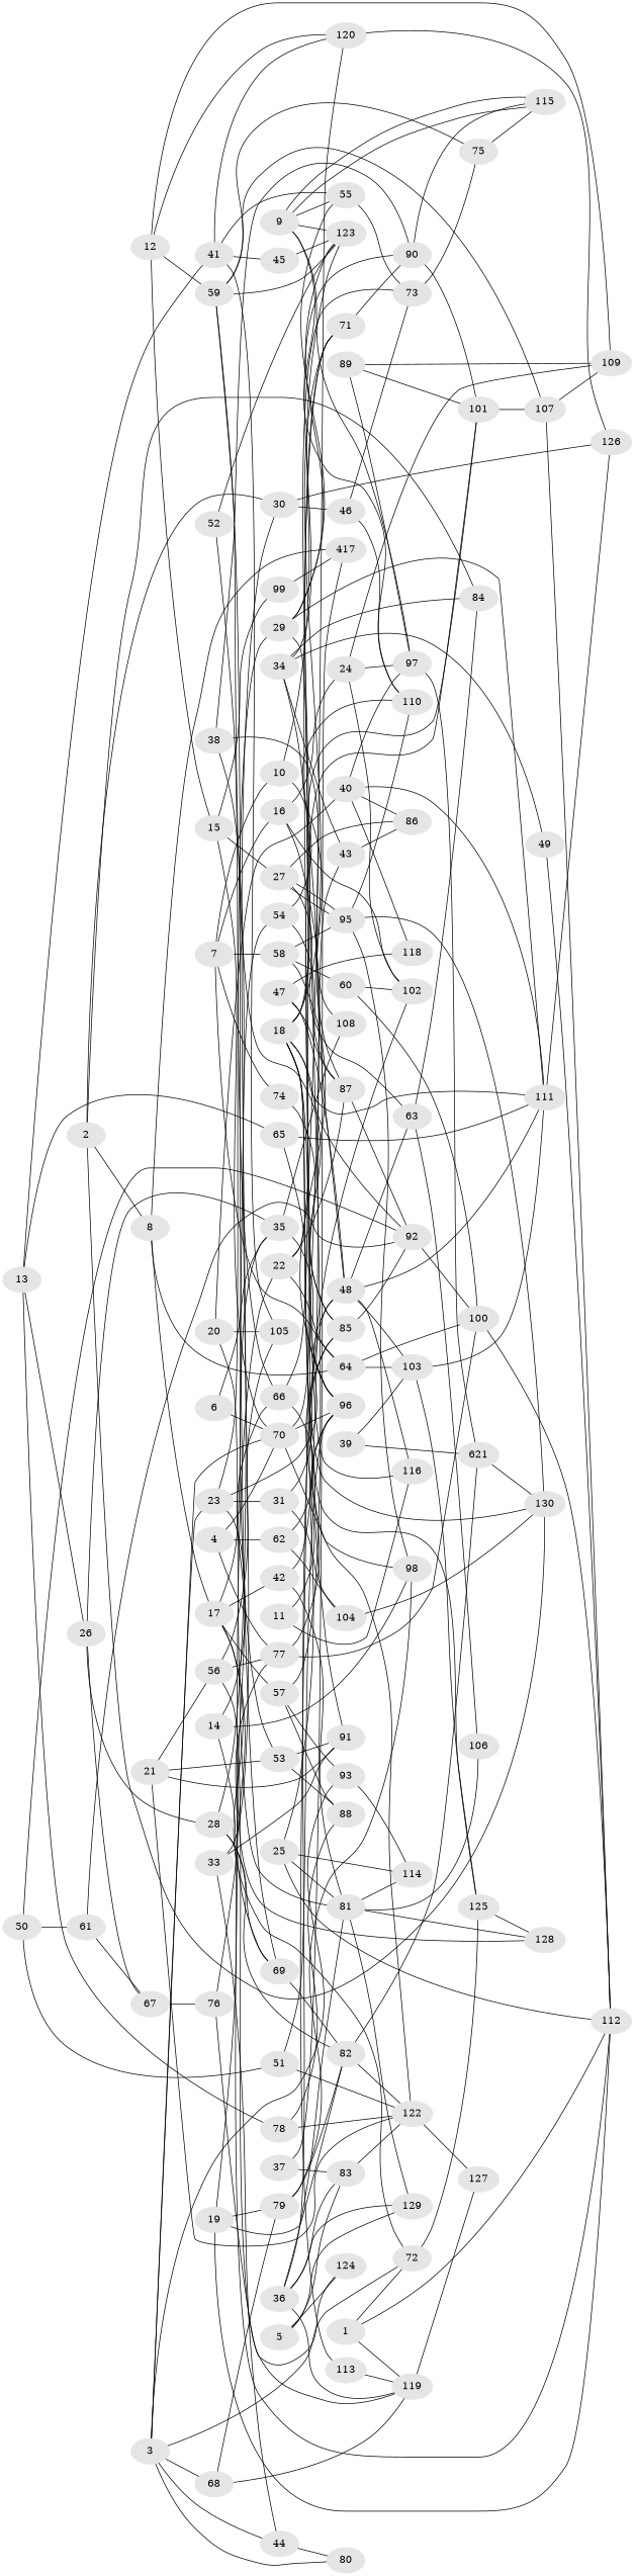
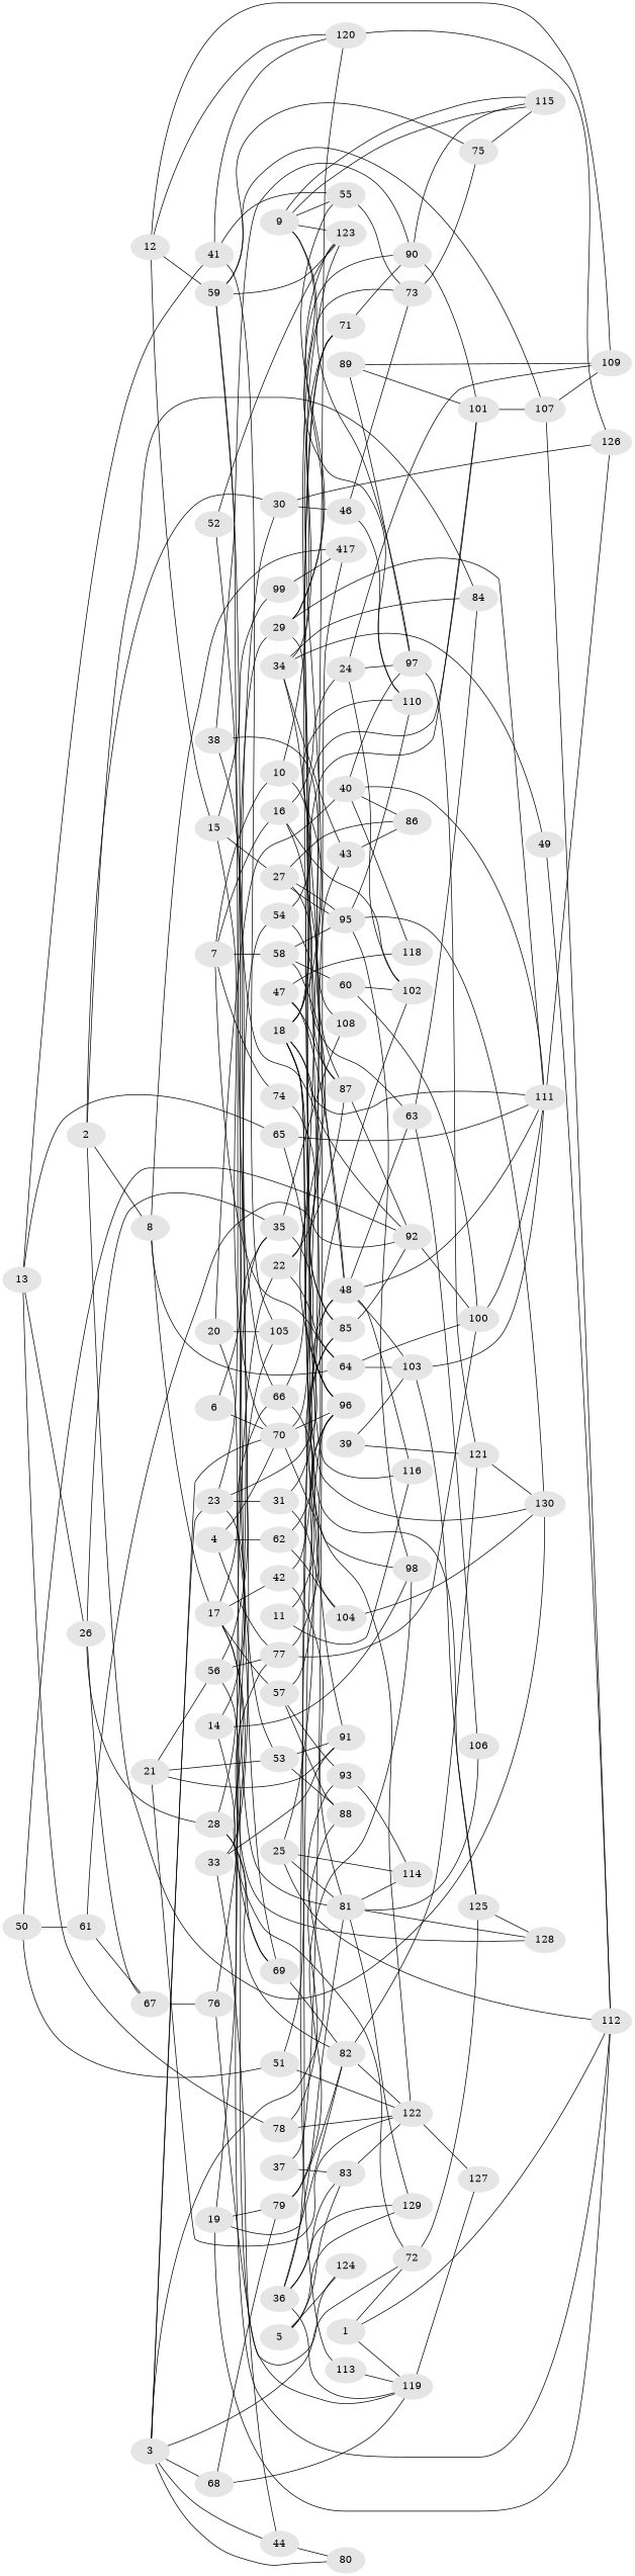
  graph {
    rankdir=LR
    node [color=gray90 style=filled]
    1
    72
    112
    119
    125
    127
    2
    8
    30
    84
    130
    64
    17
    n14 [label=417]
    46
    126
    3
    23
    44
    68
    70
    80
    93
    48
    29
    31
    128
    79
    96
    98
    101
    114
    4
    62
    77
    104
    85
    100
    5
    83
    124
    129
    122
    6
    35
    108
    7
    10
    16
    58
    74
    123
    87
    24
    102
    95
    60
    103
    42
    57
    69
    9
    55
    97
    110
    115
    73
-   121 [label=621]
+   121
    92
    11
    116
    12
    15
    59
    109
    120
    27
    99
    75
    107
    13
    26
    41
    65
    78
    28
    67
    105
-   45
    111
    88
    14
    66
    71
    63
    86
    81
    43
    82
    18
    113
    90
    19
    22
    20
    40
    118
    106
    21
    53
    56
    91
    25
    76
    33
    54
    34
    49
    36
    37
    38
    39
    47
    50
    51
    61
    52
    89
    1 -- 72
    1 -- 112
    1 -- 119
    72 -- 125
    119 -- 127
    125 -- 128
    2 -- 8
    2 -- 30
    2 -- 84
    2 -- 130
    8 -- 64
    8 -- 17
    8 -- n14
    30 -- 46
    30 -- 126
    64 -- 100
    64 -- 103
    17 -- 72
    17 -- 35
    17 -- 42
    17 -- 57
    17 -- 69
    46 -- 110
    46 -- 73
    3 -- 72
    3 -- 23
    3 -- 44
    3 -- 68
    3 -- 70
    3 -- 80
    3 -- 93
    23 -- 48
    23 -- 29
    23 -- 31
    23 -- 128
    44 -- 80
    68 -- 119
    68 -- 79
    70 -- 96
    70 -- 98
    70 -- 101
    93 -- 114
    48 -- 103
    48 -- 116
    48 -- 111
    48 -- 63
    29 -- 123
    29 -- 55
    29 -- 116
    29 -- 111
    31 -- 104
    31 -- 85
    79 -- 98
    79 -- 82
    101 -- 107
    4 -- 70
    4 -- 62
    4 -- 77
    62 -- 96
    62 -- 104
    77 -- 85
    77 -- 100
    104 -- 130
    85 -- 92
-   100 -- 112
+   100 -- 111
    5 -- 83
    5 -- 124
    5 -- 129
    83 -- 122
    122 -- 127
    6 -- 70
    6 -- 35
    35 -- 96
    35 -- 108
    7 -- 64
    7 -- 10
    7 -- 16
    7 -- 58
    7 -- 74
    10 -- 123
    10 -- 87
    16 -- 48
    16 -- 24
    16 -- 102
    58 -- 96
    58 -- 95
    58 -- 60
    74 -- 85
    87 -- 92
    24 -- 102
    24 -- 97
    24 -- 109
    95 -- 130
    95 -- 98
    95 -- 110
    60 -- 100
    60 -- 102
    103 -- 125
    103 -- 111
    42 -- 81
    42 -- 43
    57 -- 93
    57 -- 88
    57 -- 71
    69 -- 82
    9 -- 123
    9 -- 55
    9 -- 97
    9 -- 110
    9 -- 115
    9 -- 115
    55 -- 73
    97 -- 121
    73 -- 75
    121 -- 130
    92 -- 100
    11 -- 96
    11 -- 116
    12 -- 15
    12 -- 59
    12 -- 109
    12 -- 120
    15 -- 70
    15 -- 27
    15 -- 99
    59 -- 85
    59 -- 123
    59 -- 69
    59 -- 75
    59 -- 107
    120 -- 126
    27 -- 95
    27 -- 95
    27 -- 63
    27 -- 86
    99 -- n14
    75 -- 115
    107 -- 112
    107 -- 109
    13 -- 26
    13 -- 41
    13 -- 65
    13 -- 78
    26 -- 35
    26 -- 28
    26 -- 67
    41 -- 55
    41 -- 120
    41 -- 105
-   41 -- 45
    65 -- 96
    65 -- 111
    78 -- 122
    78 -- 88
    28 -- 30
    28 -- 69
    28 -- 82
    67 -- 76
-   45 -- 123
    111 -- 126
    14 -- 112
    14 -- 98
    14 -- 66
    66 -- 122
    66 -- 71
    71 -- 90
    63 -- 84
    63 -- 106
    81 -- 128
    81 -- 114
    81 -- 129
    81 -- 106
    43 -- 86
    82 -- 122
    82 -- 121
    18 -- 125
    18 -- 130
    18 -- 101
    18 -- 73
    18 -- 92
    18 -- 111
    18 -- 71
    18 -- 113
    113 -- 119
    90 -- 101
    90 -- 115
    19 -- 112
    19 -- 79
    19 -- 82
    19 -- 22
    22 -- 64
    22 -- 87
    22 -- 120
    20 -- 105
    20 -- 81
    20 -- 40
    40 -- 97
    40 -- 111
    40 -- 86
    40 -- 118
    21 -- 122
    21 -- 53
    21 -- 56
    21 -- 91
    53 -- 88
    53 -- 91
    56 -- 119
    56 -- 77
    56 -- 105
    25 -- 112
    25 -- 114
    25 -- 102
    25 -- 81
    76 -- 77
    76 -- 124
    33 -- 44
    33 -- 91
    33 -- 54
    54 -- 87
    54 -- 110
    34 -- 84
    34 -- 43
    34 -- 90
    34 -- 91
    34 -- 49
    49 -- 112
    36 -- 119
    36 -- 48
    36 -- 83
    36 -- 129
    36 -- 81
    37 -- n14
    37 -- 83
    38 -- 108
    38 -- 90
    38 -- 53
    39 -- 103
    39 -- 121
    47 -- 48
    47 -- 87
    47 -- 118
    50 -- 92
    50 -- 51
    50 -- 61
    51 -- 96
    51 -- 122
    61 -- 92
    61 -- 67
    52 -- 123
    52 -- 66
    89 -- 101
    89 -- 97
    89 -- 109
  }
